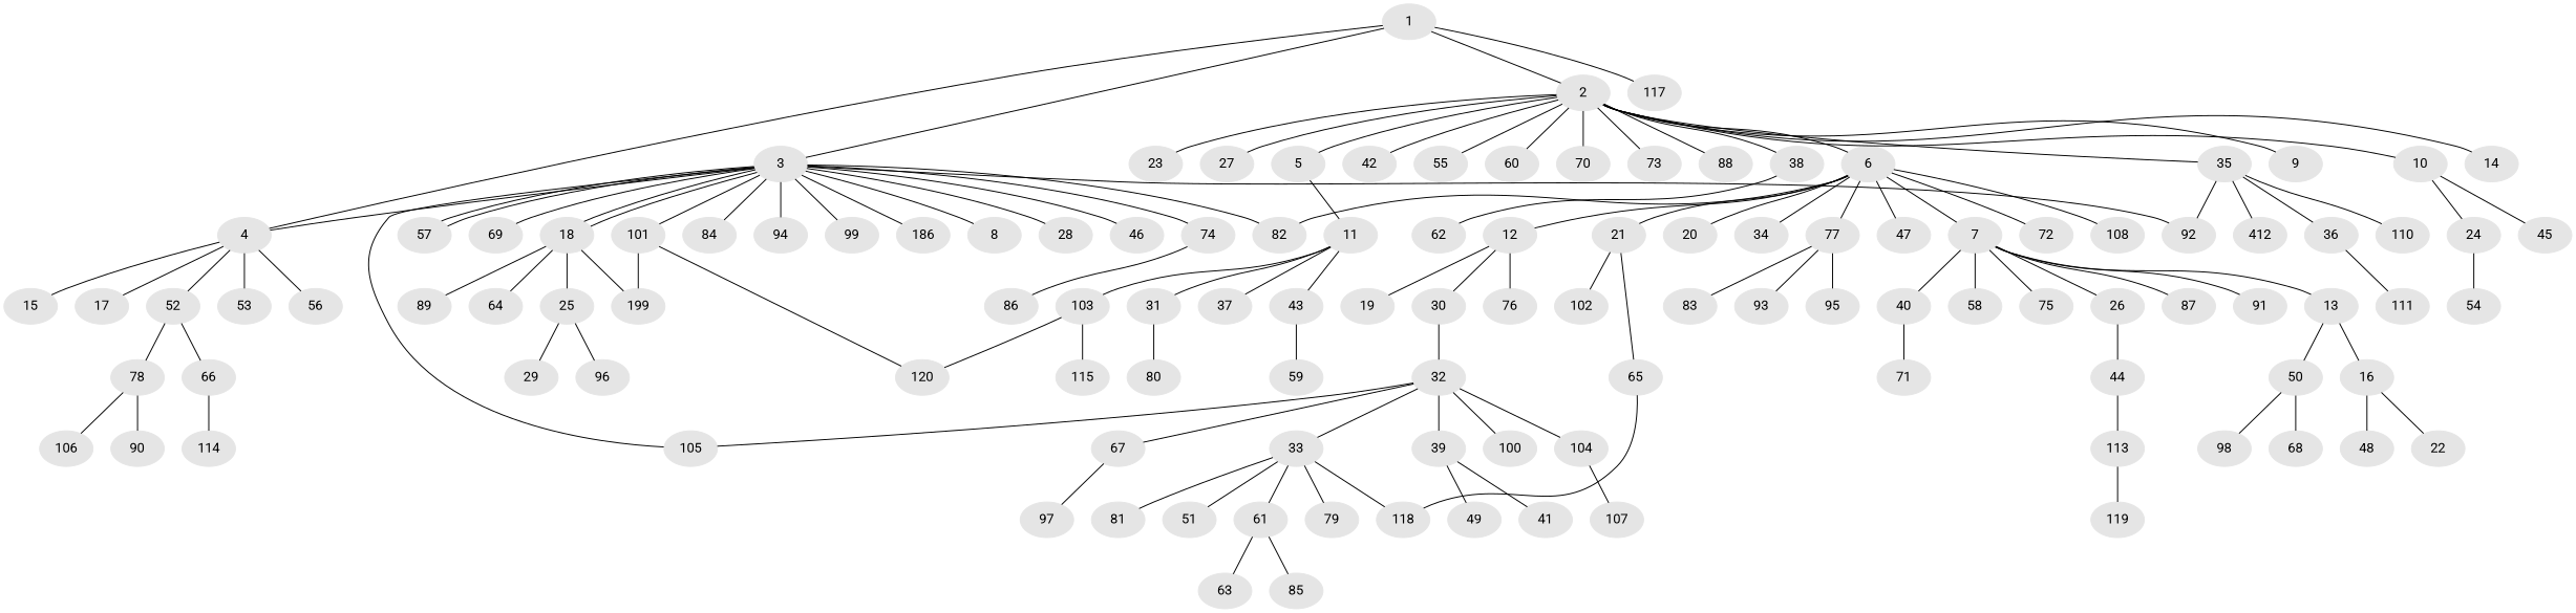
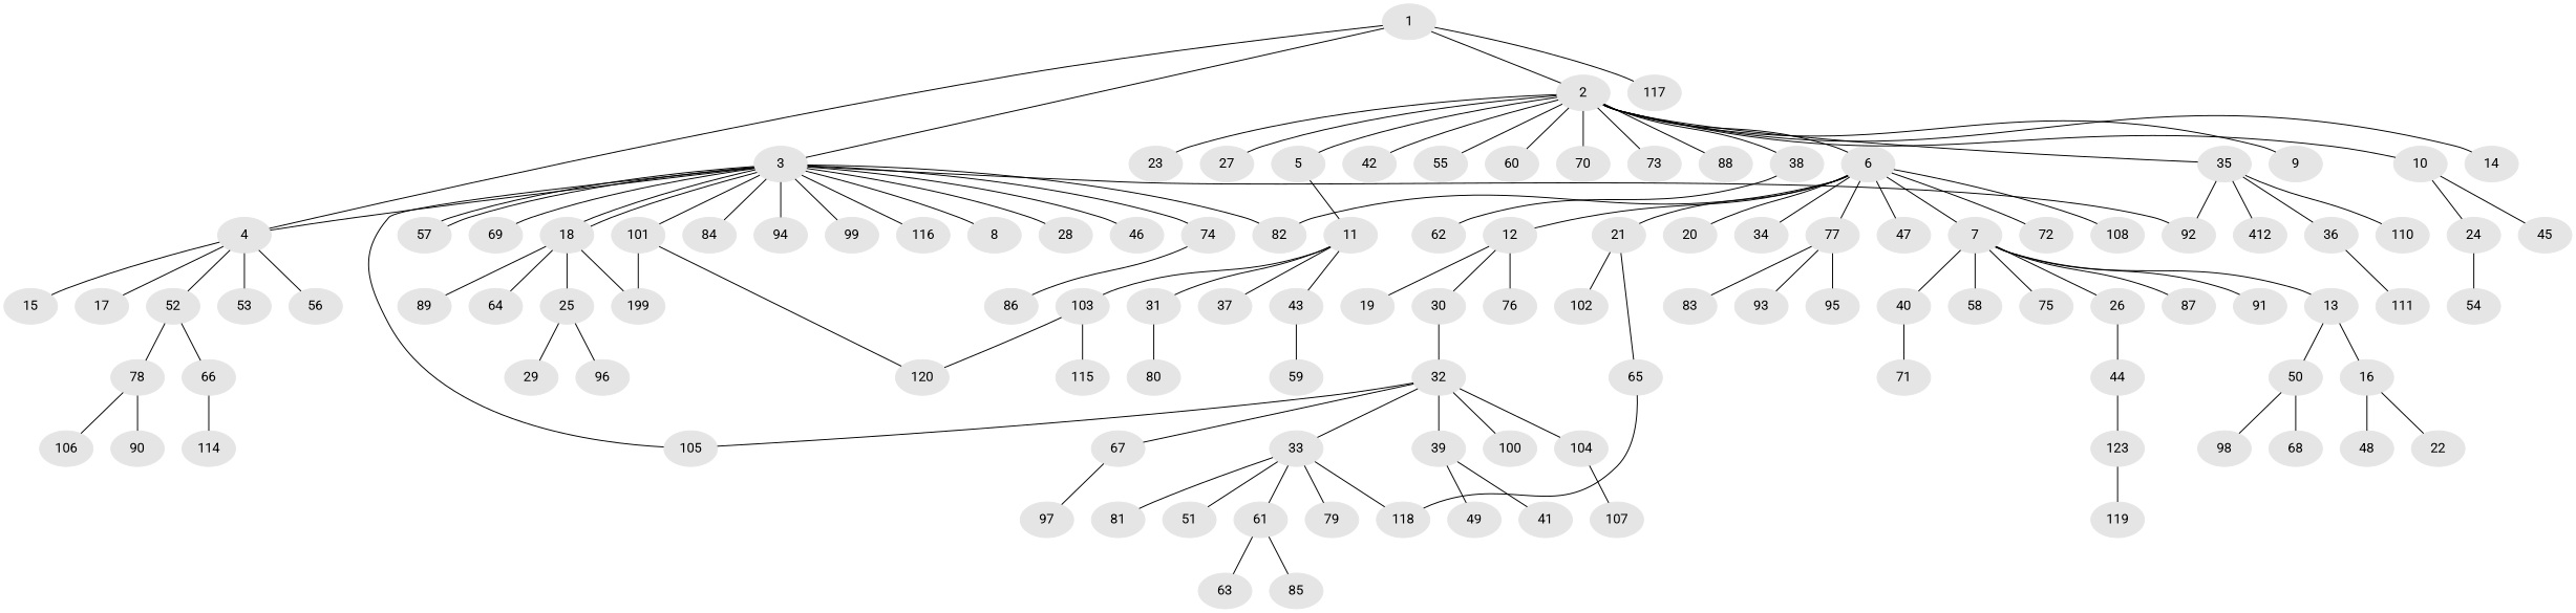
  graph {
    fontname=Roboto
    node [color=gray90 fontname=Roboto style=filled]
    edge [fontname=Roboto]
    1
    2
    3
    4
    117
    5
    6
    9
    10
    14
    23
    27
    35
    38
    42
    55
    60
    70
    73
    88
    8
    18
    28
    46
    57
    69
    74
    82
    84
    94
    99
    101
    105
-   116 [label=186]
+   116
    92
    15
    17
    52
    53
    56
    11
    7
    12
    20
    21
    34
    47
    72
    77
    108
    24
    45
    36
    110
    n55 [label=412]
    62
    25
    64
    89
    n60 [label=199]
    86
    120
    66
    78
    31
    37
    43
    103
    13
    26
    40
    58
    75
    87
    91
    19
    30
    76
    65
    102
    83
    93
    95
    16
    50
    44
    71
    54
    80
    59
    115
    32
    22
    48
    68
    98
    29
    96
    118
-   113
+   113 [label=123]
    33
    39
    67
    100
    104
    51
    61
    79
    81
    41
    49
    97
    107
    63
    85
    111
    119
    114
    90
    106
    1 -- 2
    1 -- 3
    1 -- 4
    1 -- 117
    2 -- 5
    2 -- 6
    2 -- 9
    2 -- 10
    2 -- 14
    2 -- 23
    2 -- 27
    2 -- 35
    2 -- 38
    2 -- 42
    2 -- 55
    2 -- 60
    2 -- 70
    2 -- 73
    2 -- 88
    3 -- 4
    3 -- 8
    3 -- 18
    3 -- 18
    3 -- 28
    3 -- 46
    3 -- 57
    3 -- 57
    3 -- 69
    3 -- 74
    3 -- 82
    3 -- 84
    3 -- 94
    3 -- 99
    3 -- 101
    3 -- 105
    3 -- 116
    3 -- 92
    4 -- 15
    4 -- 17
    4 -- 52
    4 -- 53
    4 -- 56
    5 -- 11
    6 -- 82
    6 -- 7
    6 -- 12
    6 -- 20
    6 -- 21
    6 -- 34
    6 -- 47
    6 -- 72
    6 -- 77
    6 -- 108
    10 -- 24
    10 -- 45
    35 -- 92
    35 -- 36
    35 -- 110
    35 -- n55
    38 -- 62
    18 -- 25
    18 -- 64
    18 -- 89
    18 -- n60
    74 -- 86
    101 -- n60
    101 -- 120
    52 -- 66
    52 -- 78
    11 -- 31
    11 -- 37
    11 -- 43
    11 -- 103
    7 -- 13
    7 -- 26
    7 -- 40
    7 -- 58
    7 -- 75
    7 -- 87
    7 -- 91
    12 -- 19
    12 -- 30
    12 -- 76
    21 -- 65
    21 -- 102
    77 -- 83
    77 -- 93
    77 -- 95
    24 -- 54
    36 -- 111
    25 -- 29
    25 -- 96
    66 -- 114
    78 -- 90
    78 -- 106
    31 -- 80
    43 -- 59
    103 -- 120
    103 -- 115
    13 -- 16
    13 -- 50
    26 -- 44
    40 -- 71
    30 -- 32
    65 -- 118
    16 -- 22
    16 -- 48
    50 -- 68
    50 -- 98
    44 -- 113
    32 -- 105
    32 -- 33
    32 -- 39
    32 -- 67
    32 -- 100
    32 -- 104
    113 -- 119
    33 -- 118
    33 -- 51
    33 -- 61
    33 -- 79
    33 -- 81
    39 -- 41
    39 -- 49
    67 -- 97
    104 -- 107
    61 -- 63
    61 -- 85
  }
